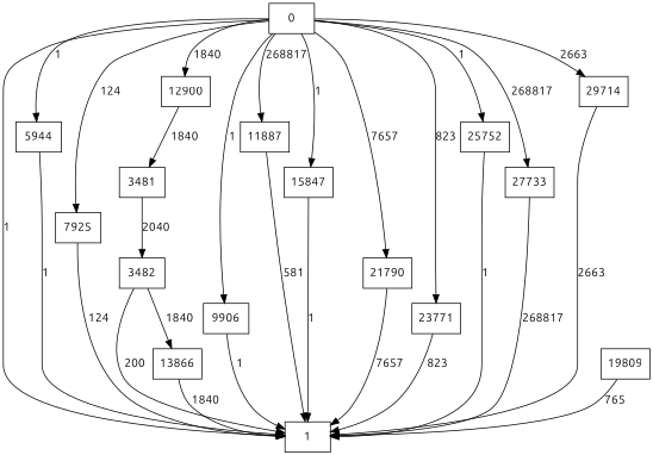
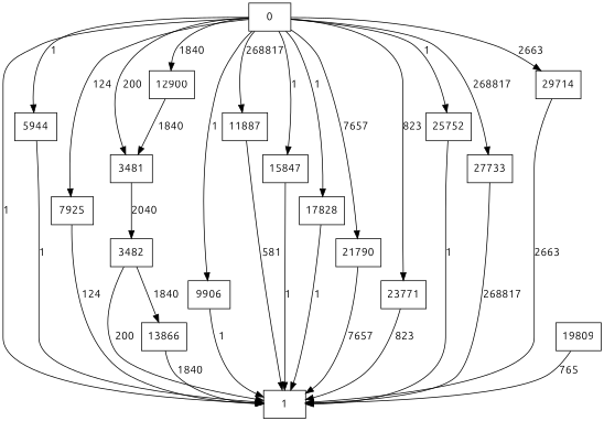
  digraph {
    fontname=Ubuntu
    rankdir=TB
    node [fontname=Ubuntu shape=rectangle]
    edge [fontname=Ubuntu]
    3481
    3482
    1
    13866
    5944
    7925
    9906
    11887
    12900
    15847
+   17828
    19809
    21790
    23771
    25752
    27733
    29714
    0
    3481 -> 3482 [label=2040]
    3482 -> 1 [label=200]
    3482 -> 13866 [label=1840]
    13866 -> 1 [label=1840]
    5944 -> 1 [label=1]
    7925 -> 1 [label=124]
    9906 -> 1 [label=1]
    11887 -> 1 [label=581]
    12900 -> 3481 [label=1840]
    15847 -> 1 [label=1]
+   17828 -> 1 [label=1]
    19809 -> 1 [label=765]
    21790 -> 1 [label=7657]
    23771 -> 1 [label=823]
    25752 -> 1 [label=1]
    27733 -> 1 [label=268817]
    29714 -> 1 [label=2663]
+   0 -> 3481 [label=200]
    0 -> 1 [label=1]
    0 -> 5944 [label=1]
    0 -> 7925 [label=124]
    0 -> 9906 [label=1]
    0 -> 11887 [label=268817]
    0 -> 12900 [label=1840]
    0 -> 15847 [label=1]
+   0 -> 17828 [label=1]
    0 -> 21790 [label=7657]
    0 -> 23771 [label=823]
    0 -> 25752 [label=1]
    0 -> 27733 [label=268817]
    0 -> 29714 [label=2663]
  }
